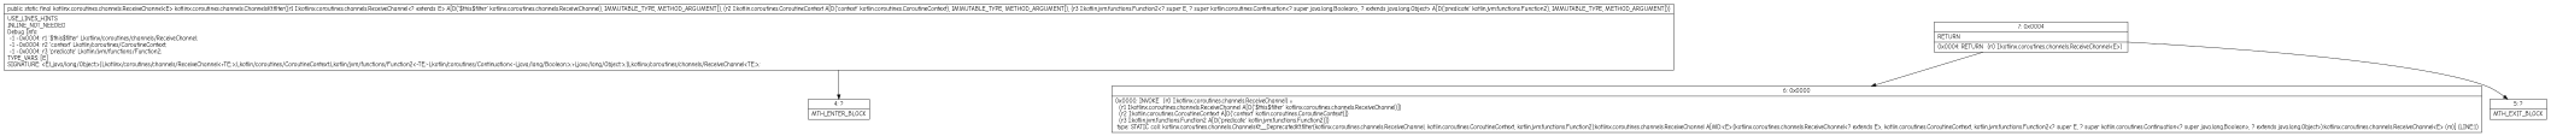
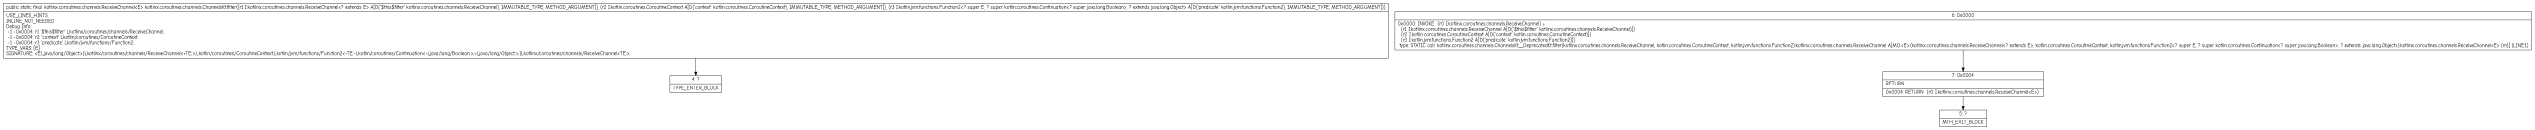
  digraph {
    fontname="Comic Neue"
    node [fontname="Comic Neue" shape=record]
    edge [fontname="Comic Neue"]
-   n1 [label="{4\:\ ?|MTH_ENTER_BLOCK\l}"]
+   n1 [label="{4\:\ ?|TYPE_ENTER_BLOCK\l}"]
    n2 [label="{6\:\ 0x0000|0x0000: INVOKE  (r0 I:kotlinx.coroutines.channels.ReceiveChannel) = \l  (r1 I:kotlinx.coroutines.channels.ReceiveChannel A[D('$this$filter' kotlinx.coroutines.channels.ReceiveChannel)])\l  (r2 I:kotlin.coroutines.CoroutineContext A[D('context' kotlin.coroutines.CoroutineContext)])\l  (r3 I:kotlin.jvm.functions.Function2 A[D('predicate' kotlin.jvm.functions.Function2)])\l type: STATIC call: kotlinx.coroutines.channels.ChannelsKt__DeprecatedKt.filter(kotlinx.coroutines.channels.ReceiveChannel, kotlin.coroutines.CoroutineContext, kotlin.jvm.functions.Function2):kotlinx.coroutines.channels.ReceiveChannel A[MD:\<E\>:(kotlinx.coroutines.channels.ReceiveChannel\<? extends E\>, kotlin.coroutines.CoroutineContext, kotlin.jvm.functions.Function2\<? super E, ? super kotlin.coroutines.Continuation\<? super java.lang.Boolean\>, ? extends java.lang.Object\>):kotlinx.coroutines.channels.ReceiveChannel\<E\> (m)] (LINE:1)\l}"]
    n3 [label="{7\:\ 0x0004|RETURN\l|0x0004: RETURN  (r0 I:kotlinx.coroutines.channels.ReceiveChannel\<E\>) \l}"]
    n4 [label="{5\:\ ?|MTH_EXIT_BLOCK\l}"]
    n5 [label="{public static final kotlinx.coroutines.channels.ReceiveChannel\<E\> kotlinx.coroutines.channels.ChannelsKt.filter((r1 I:kotlinx.coroutines.channels.ReceiveChannel\<? extends E\> A[D('$this$filter' kotlinx.coroutines.channels.ReceiveChannel), IMMUTABLE_TYPE, METHOD_ARGUMENT]), (r2 I:kotlin.coroutines.CoroutineContext A[D('context' kotlin.coroutines.CoroutineContext), IMMUTABLE_TYPE, METHOD_ARGUMENT]), (r3 I:kotlin.jvm.functions.Function2\<? super E, ? super kotlin.coroutines.Continuation\<? super java.lang.Boolean\>, ? extends java.lang.Object\> A[D('predicate' kotlin.jvm.functions.Function2), IMMUTABLE_TYPE, METHOD_ARGUMENT]))  | USE_LINES_HINTS\lINLINE_NOT_NEEDED\lDebug Info:\l  \-1 \-0x0004: r1 '$this$filter' Lkotlinx\/coroutines\/channels\/ReceiveChannel;\l  \-1 \-0x0004: r2 'context' Lkotlin\/coroutines\/CoroutineContext;\l  \-1 \-0x0004: r3 'predicate' Lkotlin\/jvm\/functions\/Function2;\lTYPE_VARS: [E]\lSIGNATURE: \<E:Ljava\/lang\/Object;\>(Lkotlinx\/coroutines\/channels\/ReceiveChannel\<+TE;\>;Lkotlin\/coroutines\/CoroutineContext;Lkotlin\/jvm\/functions\/Function2\<\-TE;\-Lkotlin\/coroutines\/Continuation\<\-Ljava\/lang\/Boolean;\>;+Ljava\/lang\/Object;\>;)Lkotlinx\/coroutines\/channels\/ReceiveChannel\<TE;\>;\l}"]
-   n3 -> n2
+   n2 -> n3
    n3 -> n4
    n5 -> n1
  }
